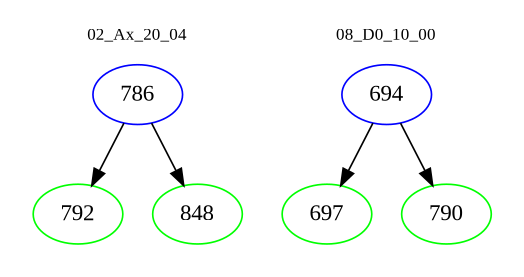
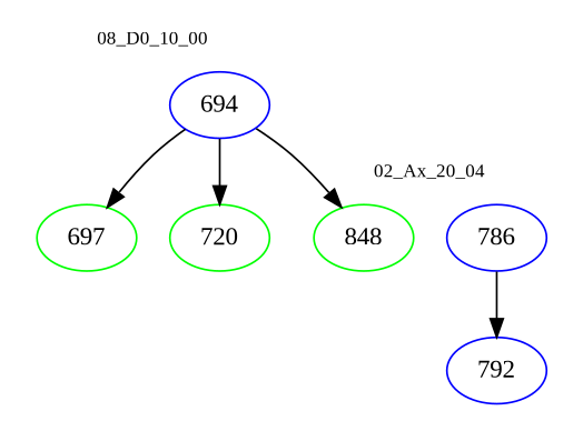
  digraph {
    fontname="Liberation Serif"
    node [color=green fontname="Liberation Serif"]
    edge [color=black fontname="Liberation Serif"]
    n1 [color=blue label=786]
-   n2 [label=792]
+   n2 [color=blue label=792]
    n3 [label=848]
    n4 [color=blue label=694]
    n5 [label=697]
-   n6 [label=790]
+   n6 [label=720]
    subgraph cluster_1 {
      color=white
      fontsize=10
      label="02_Ax_20_04"
      n1
      n2
      n3
    }
    subgraph cluster_2 {
      color=white
      fontsize=10
      label="08_D0_10_00"
      n4
      n5
      n6
    }
    n1 -> n2
-   n1 -> n3
+   n4 -> n3
    n4 -> n5
    n4 -> n6
  }
